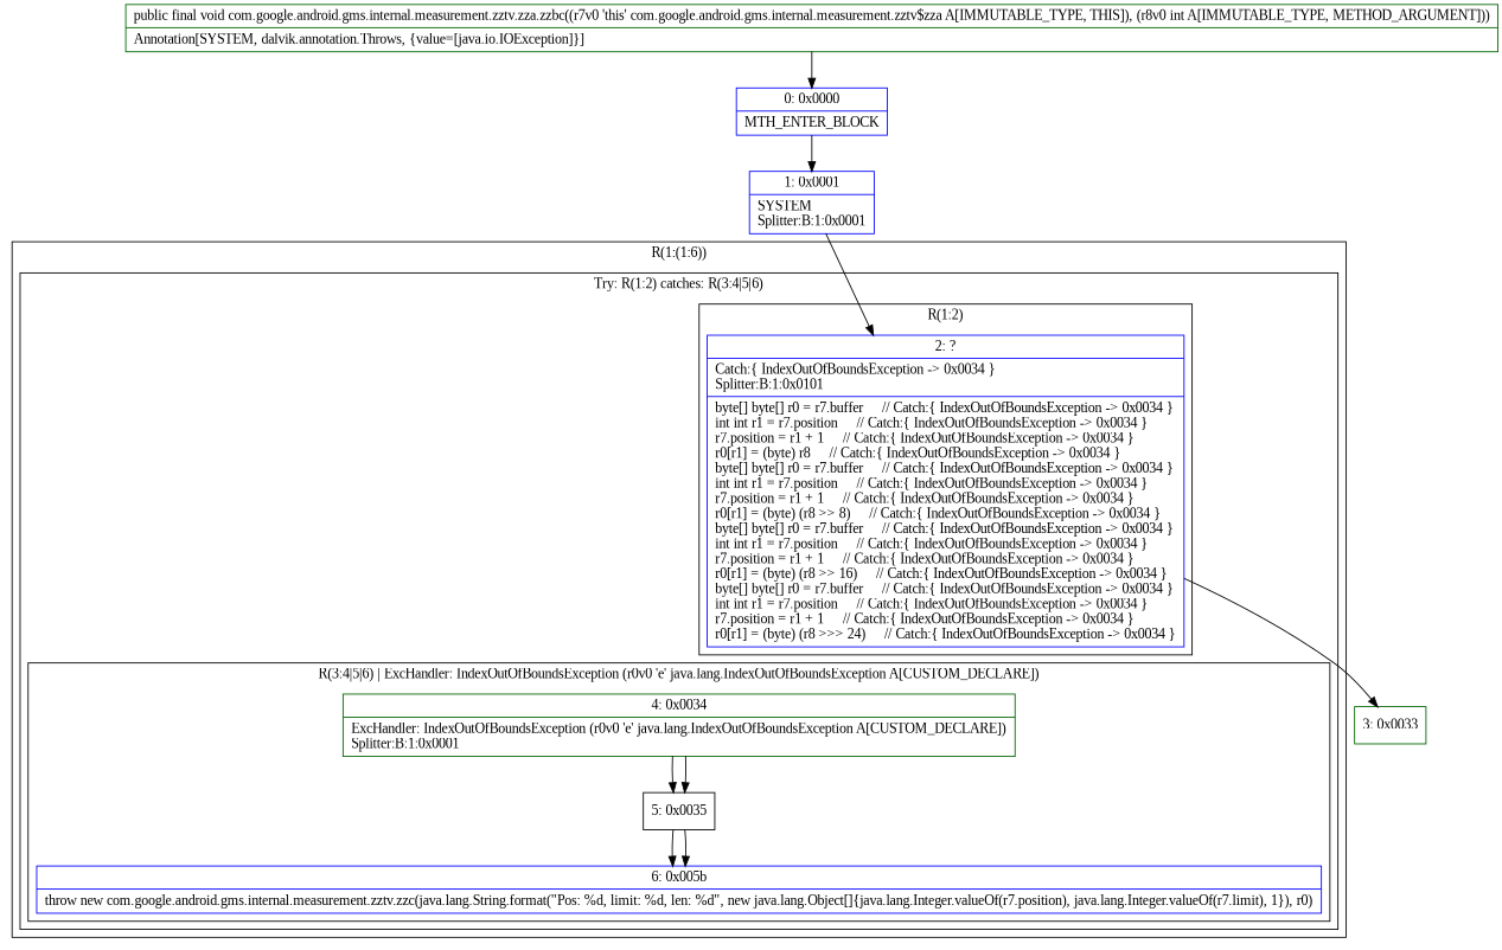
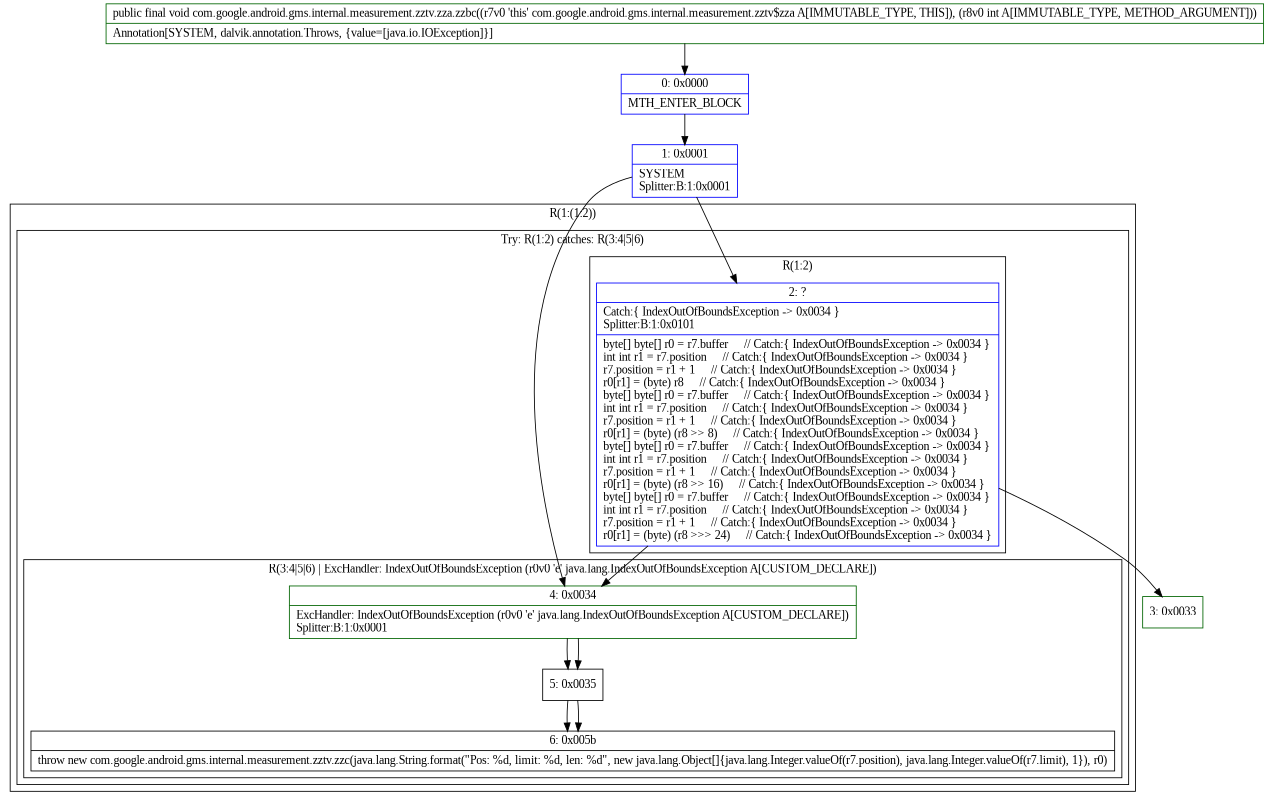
  digraph {
    fontname="Liberation Serif"
    node [color=blue fontname="Liberation Serif" shape=record]
    edge [fontname="Liberation Serif"]
    n1 [label="{2\:\ ?|Catch:\{ IndexOutOfBoundsException \-\> 0x0034 \}\lSplitter:B:1:0x0101\l|byte[] byte[] r0 = r7.buffer     \/\/ Catch:\{ IndexOutOfBoundsException \-\> 0x0034 \}\lint int r1 = r7.position     \/\/ Catch:\{ IndexOutOfBoundsException \-\> 0x0034 \}\lr7.position = r1 + 1     \/\/ Catch:\{ IndexOutOfBoundsException \-\> 0x0034 \}\lr0[r1] = (byte) r8     \/\/ Catch:\{ IndexOutOfBoundsException \-\> 0x0034 \}\lbyte[] byte[] r0 = r7.buffer     \/\/ Catch:\{ IndexOutOfBoundsException \-\> 0x0034 \}\lint int r1 = r7.position     \/\/ Catch:\{ IndexOutOfBoundsException \-\> 0x0034 \}\lr7.position = r1 + 1     \/\/ Catch:\{ IndexOutOfBoundsException \-\> 0x0034 \}\lr0[r1] = (byte) (r8 \>\> 8)     \/\/ Catch:\{ IndexOutOfBoundsException \-\> 0x0034 \}\lbyte[] byte[] r0 = r7.buffer     \/\/ Catch:\{ IndexOutOfBoundsException \-\> 0x0034 \}\lint int r1 = r7.position     \/\/ Catch:\{ IndexOutOfBoundsException \-\> 0x0034 \}\lr7.position = r1 + 1     \/\/ Catch:\{ IndexOutOfBoundsException \-\> 0x0034 \}\lr0[r1] = (byte) (r8 \>\> 16)     \/\/ Catch:\{ IndexOutOfBoundsException \-\> 0x0034 \}\lbyte[] byte[] r0 = r7.buffer     \/\/ Catch:\{ IndexOutOfBoundsException \-\> 0x0034 \}\lint int r1 = r7.position     \/\/ Catch:\{ IndexOutOfBoundsException \-\> 0x0034 \}\lr7.position = r1 + 1     \/\/ Catch:\{ IndexOutOfBoundsException \-\> 0x0034 \}\lr0[r1] = (byte) (r8 \>\>\> 24)     \/\/ Catch:\{ IndexOutOfBoundsException \-\> 0x0034 \}\l}"]
    n2 [color=darkgreen label="{4\:\ 0x0034|ExcHandler: IndexOutOfBoundsException (r0v0 'e' java.lang.IndexOutOfBoundsException A[CUSTOM_DECLARE])\lSplitter:B:1:0x0001\l}"]
    n3 [color=black label="{5\:\ 0x0035}"]
-   n4 [label="{6\:\ 0x005b|throw new com.google.android.gms.internal.measurement.zztv.zzc(java.lang.String.format(\"Pos: %d, limit: %d, len: %d\", new java.lang.Object[]\{java.lang.Integer.valueOf(r7.position), java.lang.Integer.valueOf(r7.limit), 1\}), r0)\l}"]
+   n4 [color=black label="{6\:\ 0x005b|throw new com.google.android.gms.internal.measurement.zztv.zzc(java.lang.String.format(\"Pos: %d, limit: %d, len: %d\", new java.lang.Object[]\{java.lang.Integer.valueOf(r7.position), java.lang.Integer.valueOf(r7.limit), 1\}), r0)\l}"]
    n5 [color=darkgreen label="{3\:\ 0x0033}"]
    n6 [label="{0\:\ 0x0000|MTH_ENTER_BLOCK\l}"]
    n7 [label="{1\:\ 0x0001|SYSTEM\lSplitter:B:1:0x0001\l}"]
    n8 [color=darkgreen label="{public final void com.google.android.gms.internal.measurement.zztv.zza.zzbc((r7v0 'this' com.google.android.gms.internal.measurement.zztv$zza A[IMMUTABLE_TYPE, THIS]), (r8v0 int A[IMMUTABLE_TYPE, METHOD_ARGUMENT]))  | Annotation[SYSTEM, dalvik.annotation.Throws, \{value=[java.io.IOException]\}]\l}"]
    subgraph cluster_1 {
-     label="R(1:(1:6))"
+     label="R(1:(1:2))"
      subgraph cluster_2 {
        label="Try: R(1:2) catches: R(3:4|5|6)"
        subgraph cluster_3 {
          label="R(1:2)"
          n1
        }
        subgraph cluster_4 {
          label="R(3:4|5|6) | ExcHandler: IndexOutOfBoundsException (r0v0 'e' java.lang.IndexOutOfBoundsException A[CUSTOM_DECLARE])\l"
          n2
          n3
          n4
        }
      }
    }
    subgraph cluster_5 {
      label="R(3:4|5|6) | ExcHandler: IndexOutOfBoundsException (r0v0 'e' java.lang.IndexOutOfBoundsException A[CUSTOM_DECLARE])\l"
    }
+   n1 -> n2
    n1 -> n5
    n2 -> n3
    n2 -> n3
    n3 -> n4
    n3 -> n4
    n6 -> n7
    n7 -> n1
+   n7 -> n2
    n8 -> n6
  }
